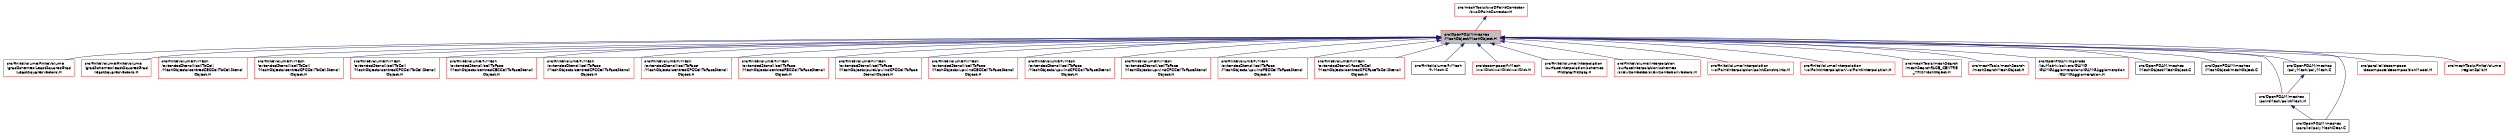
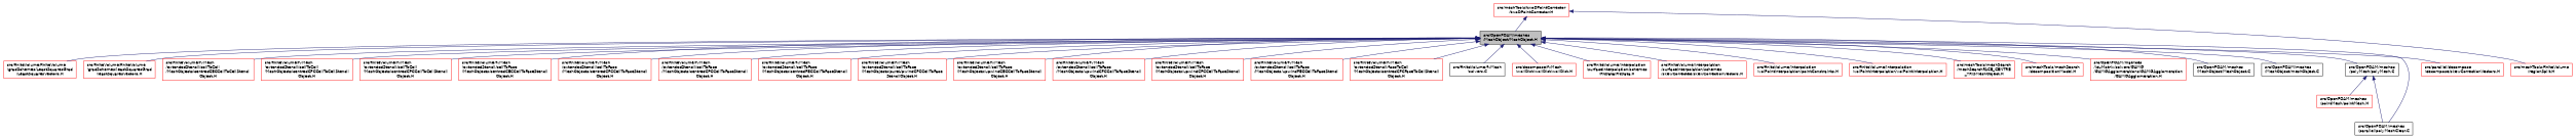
  digraph {
    node [color=red fontname=Helvetica fontsize=10 shape=record]
    edge [color=midnightblue dir=back fontname=Helvetica fontsize=10 labelfontname=Helvetica labelfontsize=10 style=solid]
-   n1 [fillcolor=grey75 fontcolor=black height=0.2 label="src/OpenFOAM/meshes\l/MeshObject/MeshObject.H" style=filled width=0.4]
+   n1 [color=black fillcolor=grey75 fontcolor=black height=0.2 label="src/OpenFOAM/meshes\l/MeshObject/MeshObject.H" style=filled width=0.4]
    n2 [height=0.2 label="src/finiteVolume/finiteVolume\l/gradSchemes/LeastSquaresGrad\l/LeastSquaresVectors.H" width=0.4]
    n3 [height=0.2 label="src/finiteVolume/finiteVolume\l/gradSchemes/leastSquaresGrad\l/leastSquaresVectors.H" width=0.4]
    n4 [height=0.2 label="src/finiteVolume/fvMesh\l/extendedStencil/cellToCell\l/MeshObjects/centredCECCellToCellStencil\lObject.H" width=0.4]
    n5 [height=0.2 label="src/finiteVolume/fvMesh\l/extendedStencil/cellToCell\l/MeshObjects/centredCFCCellToCellStencil\lObject.H" width=0.4]
    n6 [height=0.2 label="src/finiteVolume/fvMesh\l/extendedStencil/cellToCell\l/MeshObjects/centredCPCCellToCellStencil\lObject.H" width=0.4]
    n7 [height=0.2 label="src/finiteVolume/fvMesh\l/extendedStencil/cellToFace\l/MeshObjects/centredCECCellToFaceStencil\lObject.H" width=0.4]
    n8 [height=0.2 label="src/finiteVolume/fvMesh\l/extendedStencil/cellToFace\l/MeshObjects/centredCFCCellToFaceStencil\lObject.H" width=0.4]
    n9 [height=0.2 label="src/finiteVolume/fvMesh\l/extendedStencil/cellToFace\l/MeshObjects/centredCPCCellToFaceStencil\lObject.H" width=0.4]
    n10 [height=0.2 label="src/finiteVolume/fvMesh\l/extendedStencil/cellToFace\l/MeshObjects/centredFECCellToFaceStencil\lObject.H" width=0.4]
    n11 [height=0.2 label="src/finiteVolume/fvMesh\l/extendedStencil/cellToFace\l/MeshObjects/pureUpwindCFCCellToFace\lStencilObject.H" width=0.4]
    n12 [height=0.2 label="src/finiteVolume/fvMesh\l/extendedStencil/cellToFace\l/MeshObjects/upwindCECCellToFaceStencil\lObject.H" width=0.4]
    n13 [height=0.2 label="src/finiteVolume/fvMesh\l/extendedStencil/cellToFace\l/MeshObjects/upwindCFCCellToFaceStencil\lObject.H" width=0.4]
    n14 [height=0.2 label="src/finiteVolume/fvMesh\l/extendedStencil/cellToFace\l/MeshObjects/upwindCPCCellToFaceStencil\lObject.H" width=0.4]
    n15 [height=0.2 label="src/finiteVolume/fvMesh\l/extendedStencil/cellToFace\l/MeshObjects/upwindFECCellToFaceStencil\lObject.H" width=0.4]
    n16 [height=0.2 label="src/finiteVolume/fvMesh\l/extendedStencil/faceToCell\l/MeshObjects/centredCFCFaceToCellStencil\lObject.H" width=0.4]
-   n17 [color=black height=0.2 label="src/finiteVolume/fvMesh\l/fvMesh.C" width=0.4]
+   n17 [color=black height=0.2 label="src/finiteVolume/fvMesh\l/solvers.C" width=0.4]
    n18 [height=0.2 label="src/decompose/fvMesh\l/wallDist/wallDist/wallDist.H" width=0.4]
    n19 [height=0.2 label="src/finiteVolume/interpolation\l/surfaceInterpolation/schemes\l/FitData/FitData.H" width=0.4]
    n20 [height=0.2 label="src/finiteVolume/interpolation\l/surfaceInterpolation/schemes\l/skewCorrected/skewCorrectionVectors.H" width=0.4]
    n21 [height=0.2 label="src/finiteVolume/interpolation\l/volPointInterpolation/pointConstraints.H" width=0.4]
    n22 [height=0.2 label="src/finiteVolume/interpolation\l/volPointInterpolation/volPointInterpolation.H" width=0.4]
    n23 [height=0.2 label="src/meshTools/meshSearch\l/meshSearchFACE_CENTRE\l_TRISMeshObject.H" width=0.4]
-   n24 [height=0.2 label="src/meshTools/meshSearch\l/meshSearchMeshObject.H" width=0.4]
+   n24 [height=0.2 label="src/meshTools/meshSearch\l/decompositionModel.H" width=0.4]
    n25 [height=0.2 label="src/meshTools/finiteVolume\l/regionSplit.H" width=0.4]
    n26 [height=0.2 label="src/OpenFOAM/matrices\l/lduMatrix/solvers/GAMG\l/GAMGAgglomerations/GAMGAgglomeration\l/GAMGAgglomeration.H" width=0.4]
    n27 [color=black height=0.2 label="src/OpenFOAM/meshes\l/MeshObject/MeshObject.C" width=0.4]
    n28 [color=black height=0.2 label="src/OpenFOAM/meshes\l/MeshObject/meshObject.C" width=0.4]
    n29 [height=0.2 label="src/OpenFOAM/meshes\l/pointMesh/pointMesh.H" width=0.4]
    n30 [color=black height=0.2 label="src/OpenFOAM/meshes\l/polyMesh/polyMesh.C" width=0.4]
    n31 [color=black height=0.2 label="src/OpenFOAM/meshes\l/parallel/polyMeshClear.C" width=0.4]
-   n32 [height=0.2 label="src/parallel/decompose\l/decompose/decompositionModel.H" width=0.4]
+   n32 [height=0.2 label="src/parallel/decompose\l/decompose/skewCorrectionVectors.H" width=0.4]
    n33 [height=0.2 label="src/meshTools/twoDPointCorrector\l/twoDPointCorrector.H" width=0.4]
    n1 -> n2
    n1 -> n3
    n1 -> n4
    n1 -> n5
    n1 -> n6
    n1 -> n7
    n1 -> n8
    n1 -> n9
    n1 -> n10
    n1 -> n11
    n1 -> n12
    n1 -> n13
    n1 -> n14
    n1 -> n15
    n1 -> n16
    n1 -> n17
    n1 -> n18
    n1 -> n19
    n1 -> n20
    n1 -> n21
    n1 -> n22
    n1 -> n23
    n1 -> n24
-   n1 -> n25
+   n33 -> n25
    n1 -> n26
    n1 -> n27
    n1 -> n28
-   n1 -> n29
    n1 -> n30
    n1 -> n31
    n1 -> n32
-   n29 -> n31
+   n30 -> n31
    n30 -> n29
    n33 -> n1
  }
